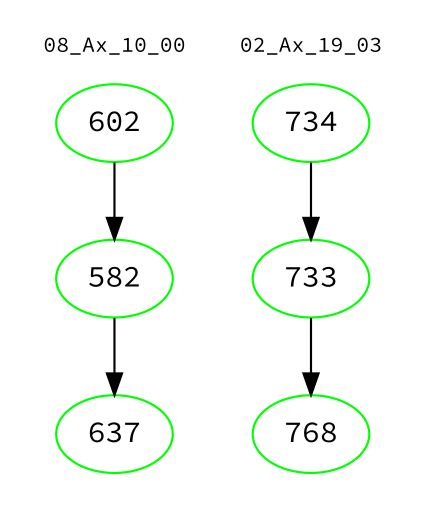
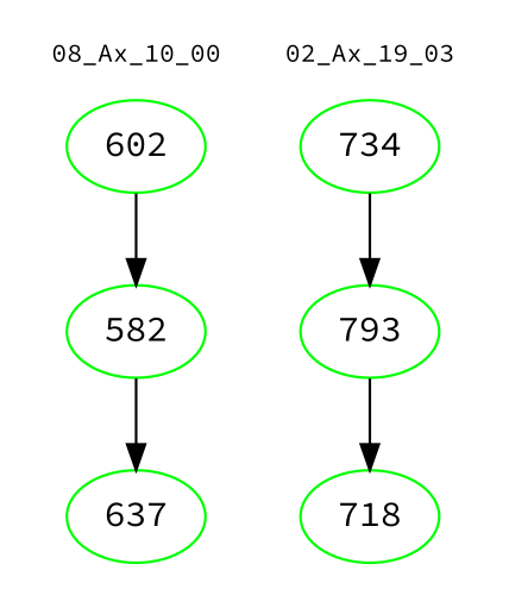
  digraph {
    fontname="Source Code Pro"
    node [color=green fontname="Source Code Pro"]
    edge [color=black fontname="Source Code Pro"]
    n1 [label=602]
    n2 [label=582]
    n3 [label=637]
    n4 [label=734]
-   n5 [label=733]
-   n6 [label=768]
+   n5 [label=793]
+   n6 [label=718]
    subgraph cluster_1 {
      color=white
      fontsize=10
      label="08_Ax_10_00"
      n1
      n2
      n3
    }
    subgraph cluster_2 {
      color=white
      fontsize=10
      label="02_Ax_19_03"
      n4
      n5
      n6
    }
    n1 -> n2
    n2 -> n3
    n4 -> n5
    n5 -> n6
  }
